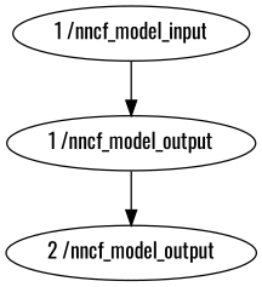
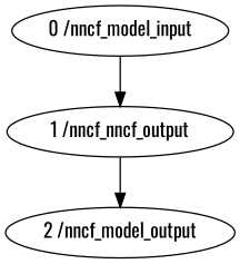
  strict digraph {
    fontname=Oswald
    node [fontname=Oswald type=nncf_model_output]
    edge [fontname=Oswald]
-   "0 /nncf_model_input" [type=nncf_model_input label="1 /nncf_model_input"]
-   "1 /nncf_model_output"
+   "0 /nncf_model_input" [type=nncf_model_input]
+   "1 /nncf_model_output" [label="1 /nncf_nncf_output"]
    "2 /nncf_model_output"
    "0 /nncf_model_input" -> "1 /nncf_model_output"
    "1 /nncf_model_output" -> "2 /nncf_model_output"
  }
